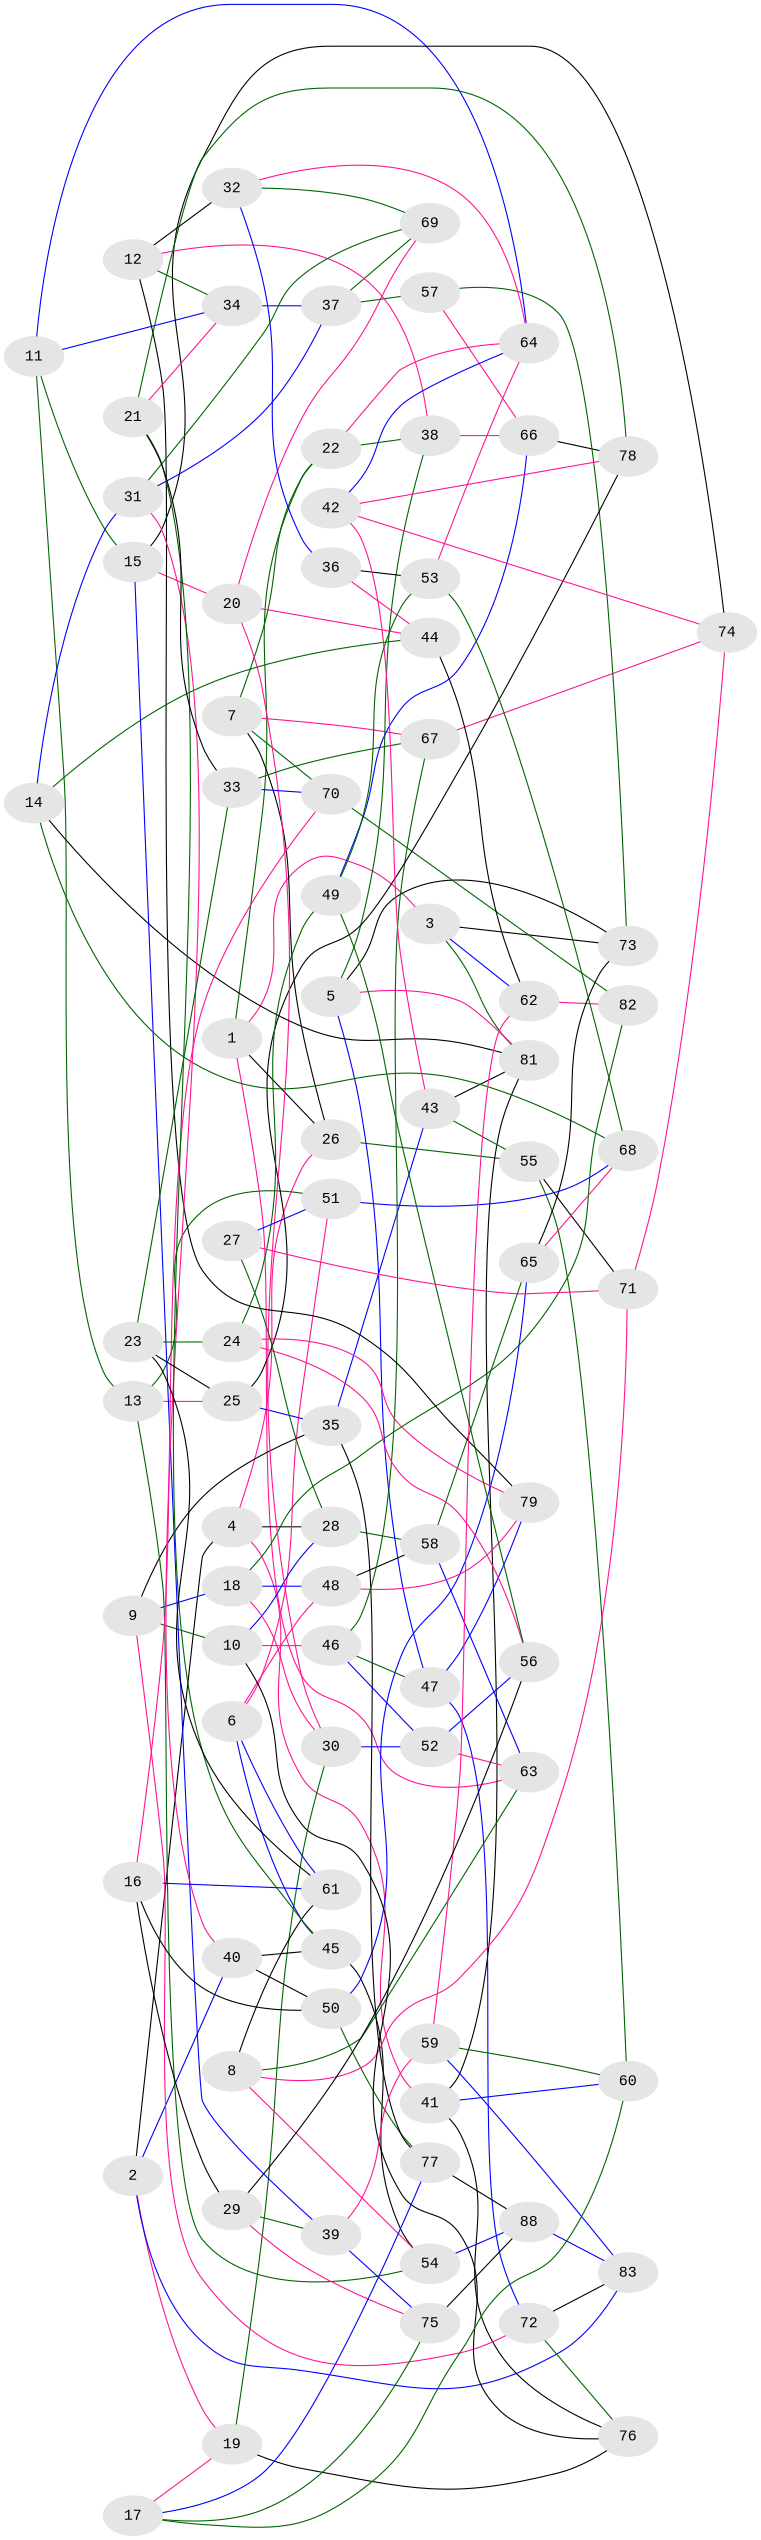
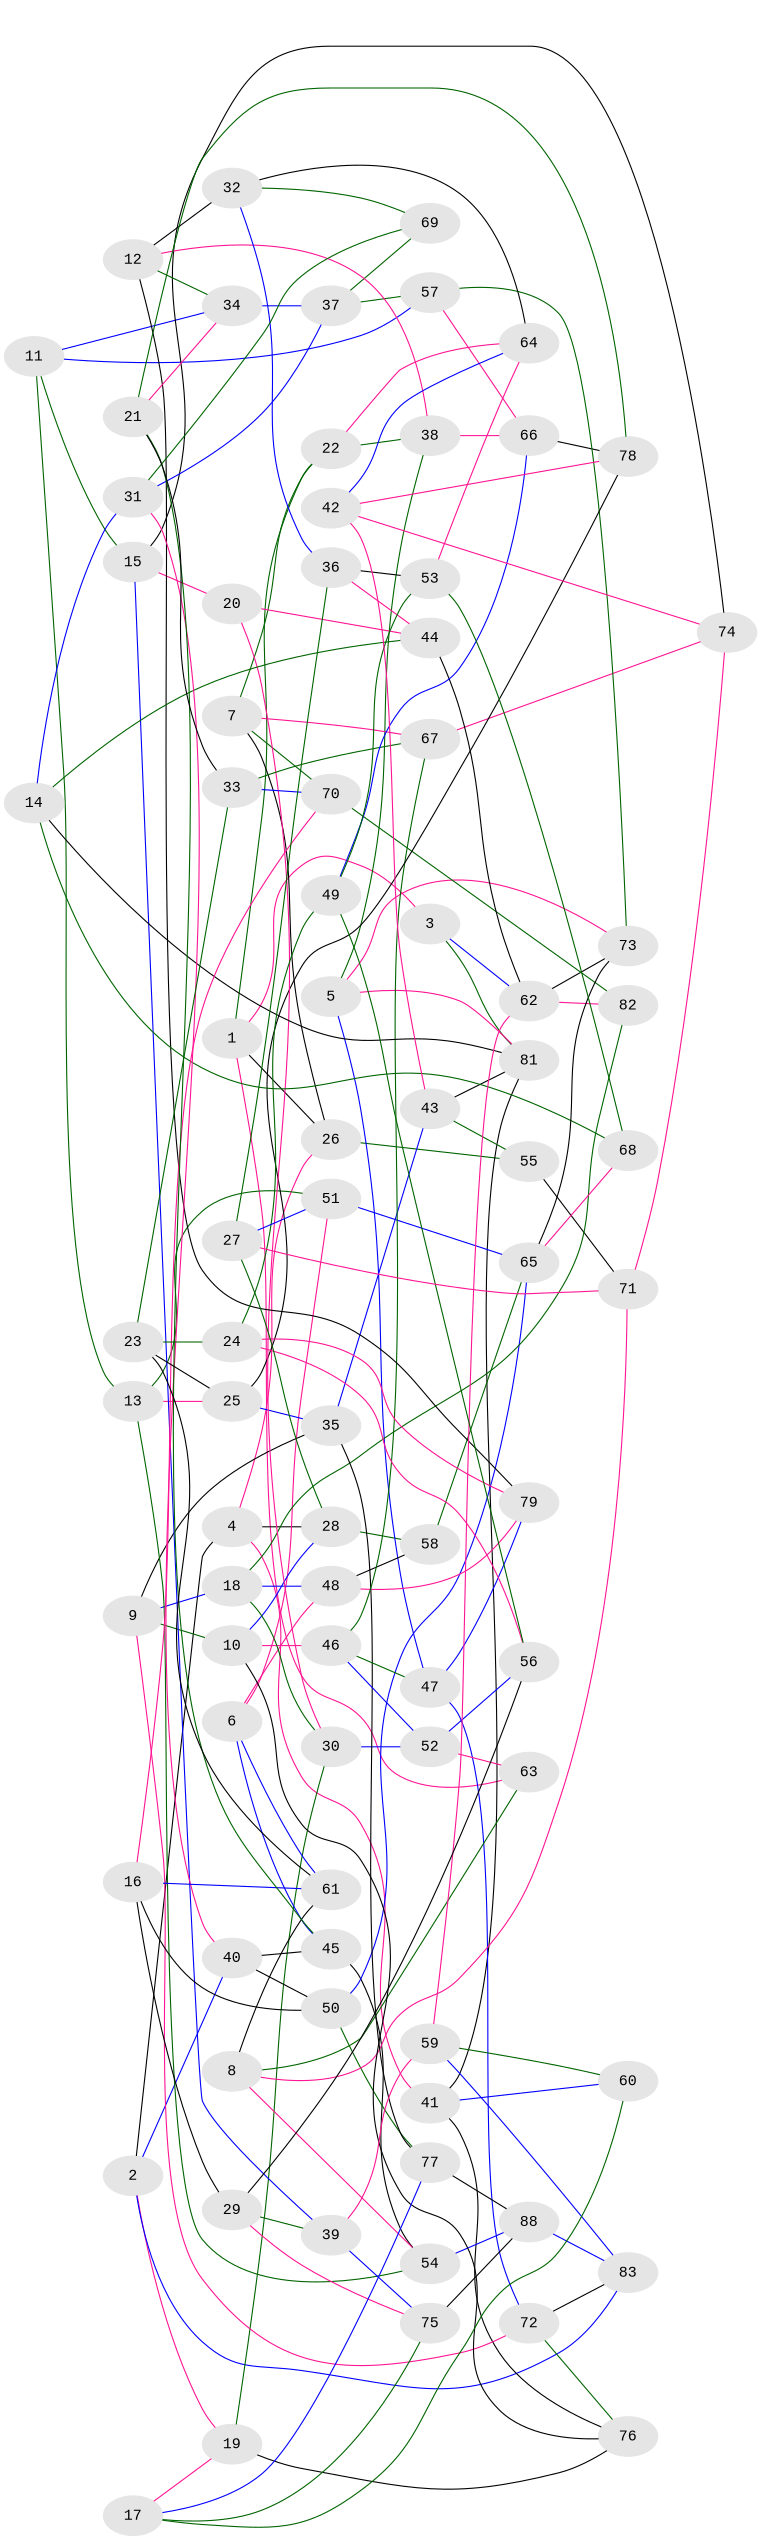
  graph {
    fontname="Liberation Mono"
    rankdir=LR
    node [color=gray90 fontname="Liberation Mono" style=filled]
    edge [color=darkgreen fontname="Liberation Mono"]
    1
    3
    22
    26
    63
    62
    73
    81
    38
    64
    55
    2
    4
    19
    40
    83
    28
    41
    76
    30
    45
    50
    82
    58
    60
    5
    47
    66
    72
    79
    6
    48
    51
    61
    54
    68
    7
    67
    70
    74
    8
    71
    n43 [label=88]
    9
    10
    18
    35
    46
    77
    43
    52
    11
    13
    15
    34
    57
    25
    20
    39
    37
    12
    32
    69
    36
    78
    14
    31
    44
    75
    59
    16
    29
    56
    65
    17
    21
    33
    23
    24
    49
    53
    27
    42
    1 -- 3 [color=deeppink]
    1 -- 22
    1 -- 26 [color=black]
    1 -- 63 [color=deeppink]
    3 -- 62 [color=blue]
-   3 -- 73 [color=black]
+   62 -- 73 [color=black]
    3 -- 81
    22 -- 38
    22 -- 64 [color=deeppink]
    26 -- 55
    62 -- 82 [color=deeppink]
    38 -- 66 [color=deeppink]
-   55 -- 60
    55 -- 71 [color=black]
    2 -- 4 [color=black]
    2 -- 19 [color=deeppink]
    2 -- 40 [color=blue]
    2 -- 83 [color=blue]
    4 -- 26 [color=deeppink]
    4 -- 28 [color=black]
    4 -- 41 [color=deeppink]
    19 -- 76 [color=black]
    19 -- 30
    40 -- 45 [color=black]
    40 -- 50 [color=black]
    28 -- 58
    41 -- 81 [color=black]
    41 -- 76 [color=black]
    41 -- 60 [color=blue]
    30 -- 52 [color=blue]
    45 -- 54 [color=black]
    50 -- 77
    50 -- 65 [color=blue]
-   58 -- 63 [color=blue]
    58 -- 65
-   5 -- 73 [color=black]
+   5 -- 73 [color=deeppink]
    5 -- 81 [color=deeppink]
    5 -- 38
    5 -- 47 [color=blue]
    47 -- 72 [color=blue]
    47 -- 79 [color=blue]
    66 -- 78 [color=black]
    72 -- 83 [color=black]
    72 -- 76
    6 -- 45 [color=blue]
    6 -- 48 [color=deeppink]
    6 -- 51 [color=deeppink]
    6 -- 61 [color=blue]
    48 -- 58 [color=black]
    48 -- 79 [color=deeppink]
-   51 -- 68 [color=blue]
+   51 -- 65 [color=blue]
    54 -- n43 [color=blue]
    7 -- 22
    7 -- 26 [color=black]
    7 -- 67 [color=deeppink]
    7 -- 70
    67 -- 74 [color=deeppink]
    70 -- 82
    8 -- 63
    8 -- 61 [color=black]
    8 -- 54 [color=deeppink]
    8 -- 71 [color=deeppink]
    71 -- 74 [color=deeppink]
    n43 -- 83 [color=blue]
    9 -- 72 [color=deeppink]
    9 -- 10
    9 -- 18 [color=blue]
    9 -- 35 [color=black]
    10 -- 28 [color=blue]
    10 -- 76 [color=black]
    10 -- 46 [color=deeppink]
-   18 -- 30 [color=deeppink]
+   18 -- 30
    18 -- 82
    18 -- 48 [color=blue]
    35 -- 77 [color=black]
    35 -- 43 [color=blue]
    46 -- 47
    46 -- 67
    46 -- 52 [color=blue]
    77 -- n43 [color=black]
    43 -- 81 [color=black]
    43 -- 55
    52 -- 63 [color=deeppink]
    52 -- 56 [color=blue]
    11 -- 13
    11 -- 15
    11 -- 34 [color=blue]
-   11 -- 64 [color=blue]
+   11 -- 57 [color=blue]
    13 -- 51
    13 -- 54
    13 -- 25 [color=deeppink]
    15 -- 74 [color=black]
    15 -- 20 [color=deeppink]
    15 -- 39 [color=blue]
    34 -- 37 [color=blue]
    57 -- 73
    57 -- 66 [color=deeppink]
    25 -- 35 [color=blue]
    25 -- 78 [color=black]
    20 -- 30 [color=deeppink]
-   20 -- 69 [color=deeppink]
    20 -- 44 [color=deeppink]
    39 -- 75 [color=blue]
    39 -- 59 [color=deeppink]
    37 -- 57
    37 -- 69
    12 -- 38 [color=deeppink]
    12 -- 79 [color=black]
    12 -- 34
    12 -- 32 [color=black]
-   32 -- 64 [color=deeppink]
+   32 -- 64 [color=black]
    32 -- 69
    32 -- 36 [color=blue]
    36 -- 44 [color=deeppink]
    36 -- 53 [color=black]
    14 -- 81 [color=black]
    14 -- 68
    14 -- 31 [color=blue]
    14 -- 44
    31 -- 40 [color=deeppink]
    31 -- 37 [color=blue]
    31 -- 69
    44 -- 62 [color=black]
    75 -- n43 [color=black]
    59 -- 62 [color=deeppink]
    59 -- 83 [color=blue]
    59 -- 60
    16 -- 50 [color=black]
    16 -- 61 [color=blue]
    16 -- 70 [color=deeppink]
    16 -- 29 [color=black]
    29 -- 39
    29 -- 75 [color=deeppink]
    29 -- 56 [color=black]
    65 -- 73 [color=black]
    65 -- 68 [color=deeppink]
    17 -- 19 [color=deeppink]
    17 -- 60
    17 -- 77 [color=blue]
    17 -- 75
    21 -- 45
    21 -- 34 [color=deeppink]
    21 -- 78
    21 -- 33 [color=black]
    33 -- 67
    33 -- 70 [color=blue]
    23 -- 61 [color=black]
    23 -- 25 [color=black]
    23 -- 33
    23 -- 24
    24 -- 79 [color=deeppink]
    24 -- 56 [color=deeppink]
    24 -- 49
    49 -- 66 [color=blue]
    49 -- 56
    49 -- 53
    53 -- 64 [color=deeppink]
    53 -- 68
    27 -- 28
    27 -- 51 [color=blue]
    27 -- 71 [color=deeppink]
+   27 -- 36
    42 -- 64 [color=blue]
    42 -- 74 [color=deeppink]
    42 -- 43 [color=deeppink]
    42 -- 78 [color=deeppink]
  }
